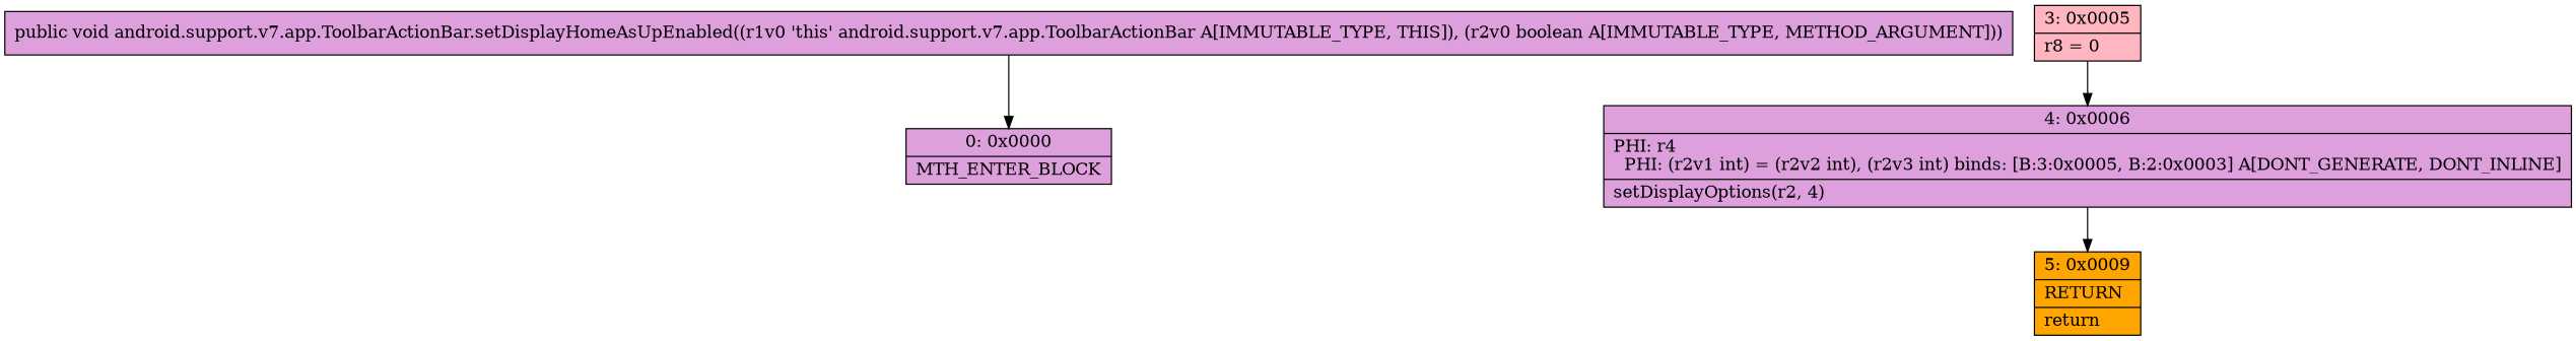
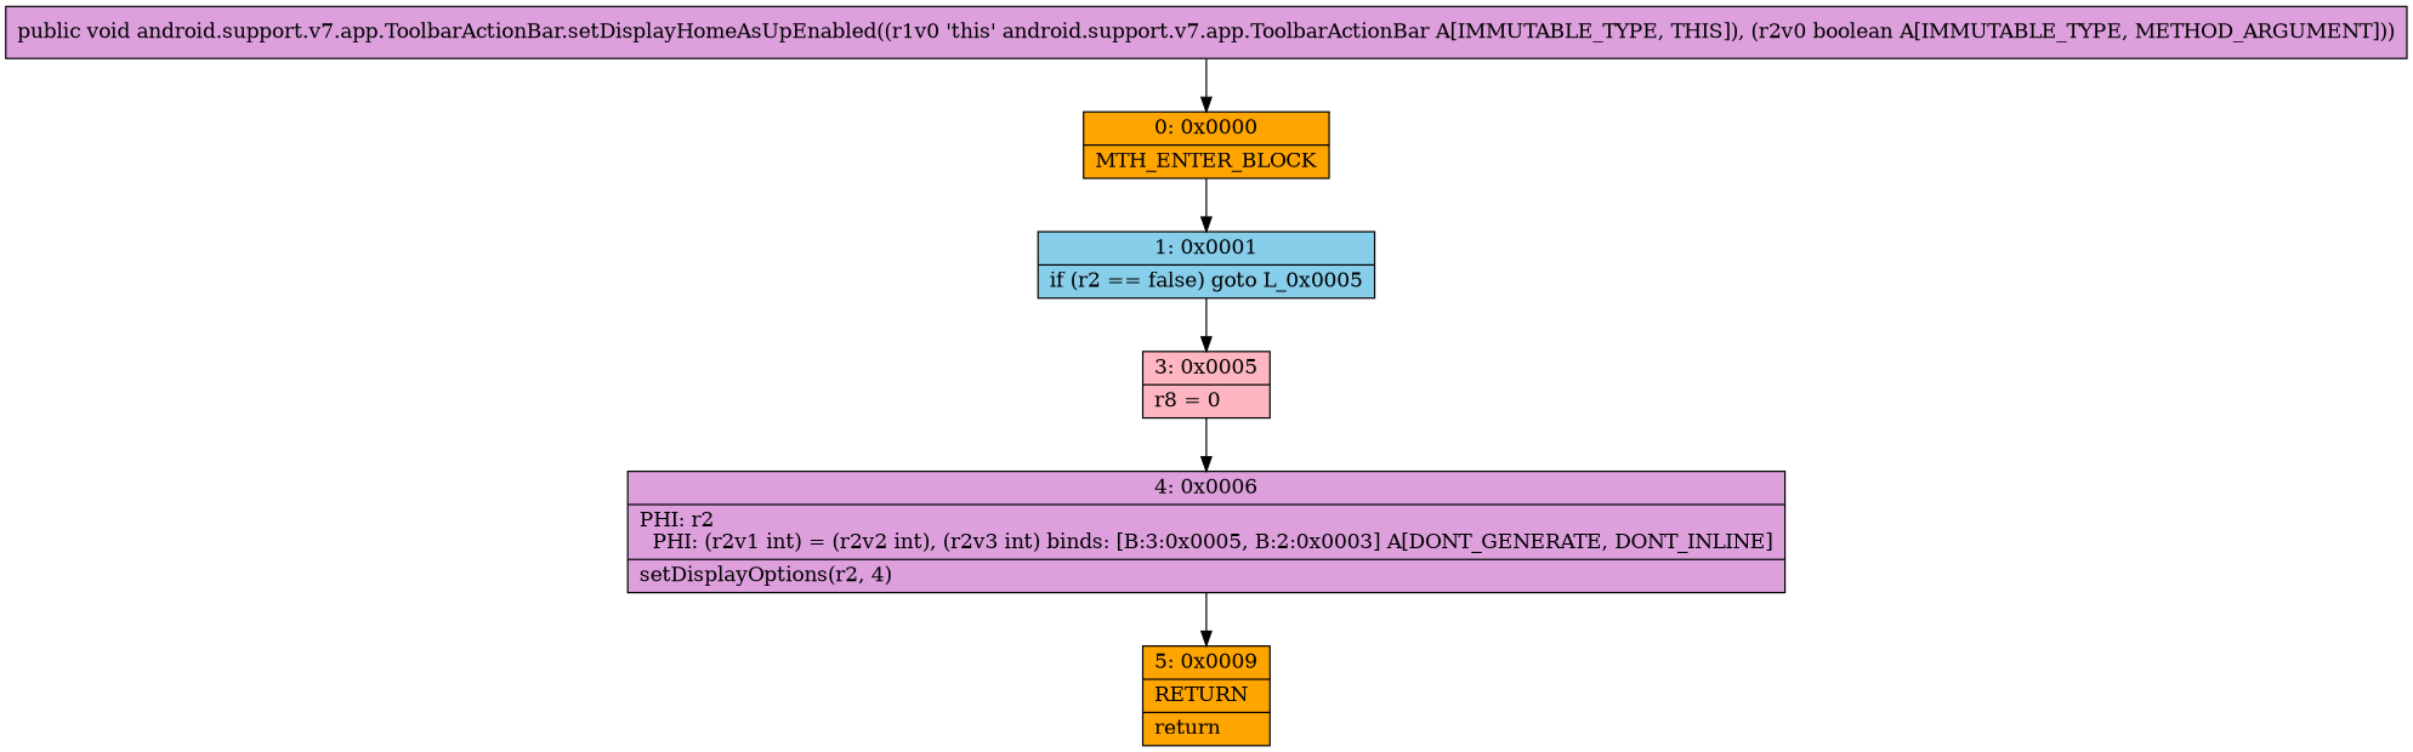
  digraph {
    node [fillcolor=orange shape=record style=filled]
-   n1 [fillcolor=plum label="{0\:\ 0x0000|MTH_ENTER_BLOCK\l}"]
+   n1 [label="{0\:\ 0x0000|MTH_ENTER_BLOCK\l}"]
+   n2 [fillcolor=skyblue label="{1\:\ 0x0001|if (r2 == false) goto L_0x0005\l}"]
    n3 [fillcolor=lightpink label="{3\:\ 0x0005|r8 = 0\l}"]
-   n4 [fillcolor=plum label="{4\:\ 0x0006|PHI: r4 \l  PHI: (r2v1 int) = (r2v2 int), (r2v3 int) binds: [B:3:0x0005, B:2:0x0003] A[DONT_GENERATE, DONT_INLINE]\l|setDisplayOptions(r2, 4)\l}"]
+   n4 [fillcolor=plum label="{4\:\ 0x0006|PHI: r2 \l  PHI: (r2v1 int) = (r2v2 int), (r2v3 int) binds: [B:3:0x0005, B:2:0x0003] A[DONT_GENERATE, DONT_INLINE]\l|setDisplayOptions(r2, 4)\l}"]
    n5 [label="{5\:\ 0x0009|RETURN\l|return\l}"]
    n6 [fillcolor=plum label="{public void android.support.v7.app.ToolbarActionBar.setDisplayHomeAsUpEnabled((r1v0 'this' android.support.v7.app.ToolbarActionBar A[IMMUTABLE_TYPE, THIS]), (r2v0 boolean A[IMMUTABLE_TYPE, METHOD_ARGUMENT])) }"]
+   n1 -> n2
+   n2 -> n3
    n3 -> n4
    n4 -> n5
    n6 -> n1
  }
